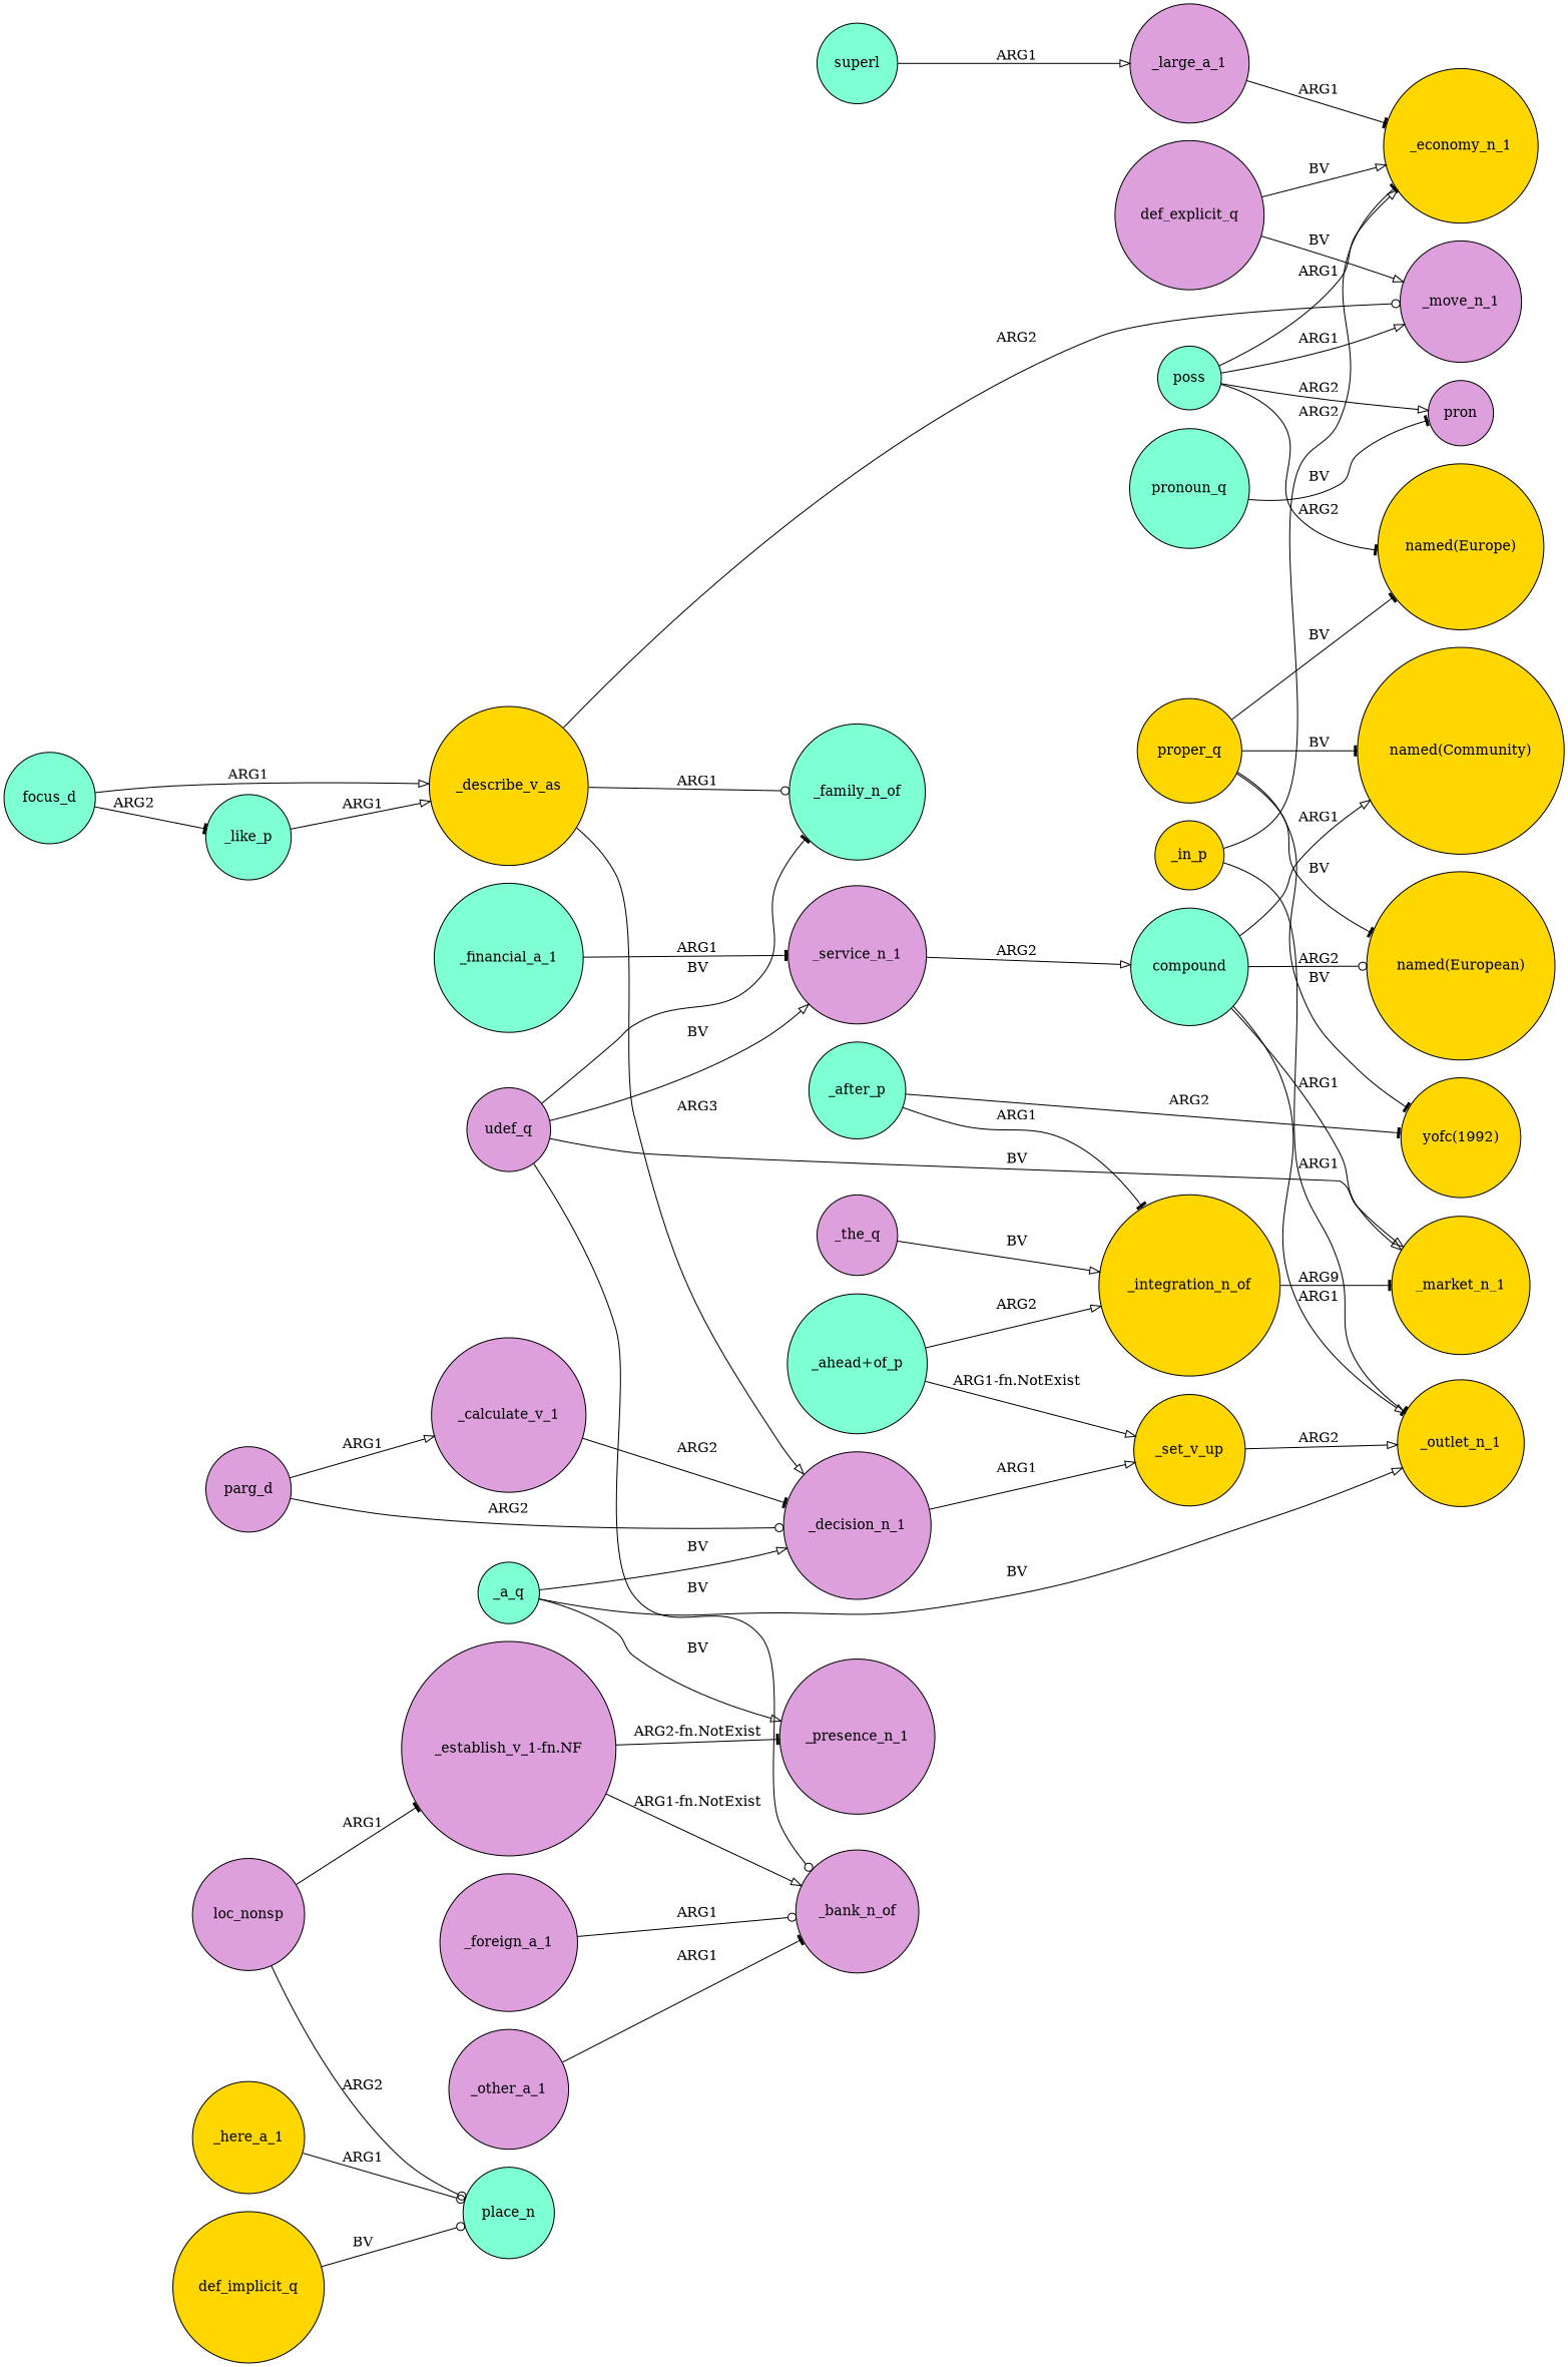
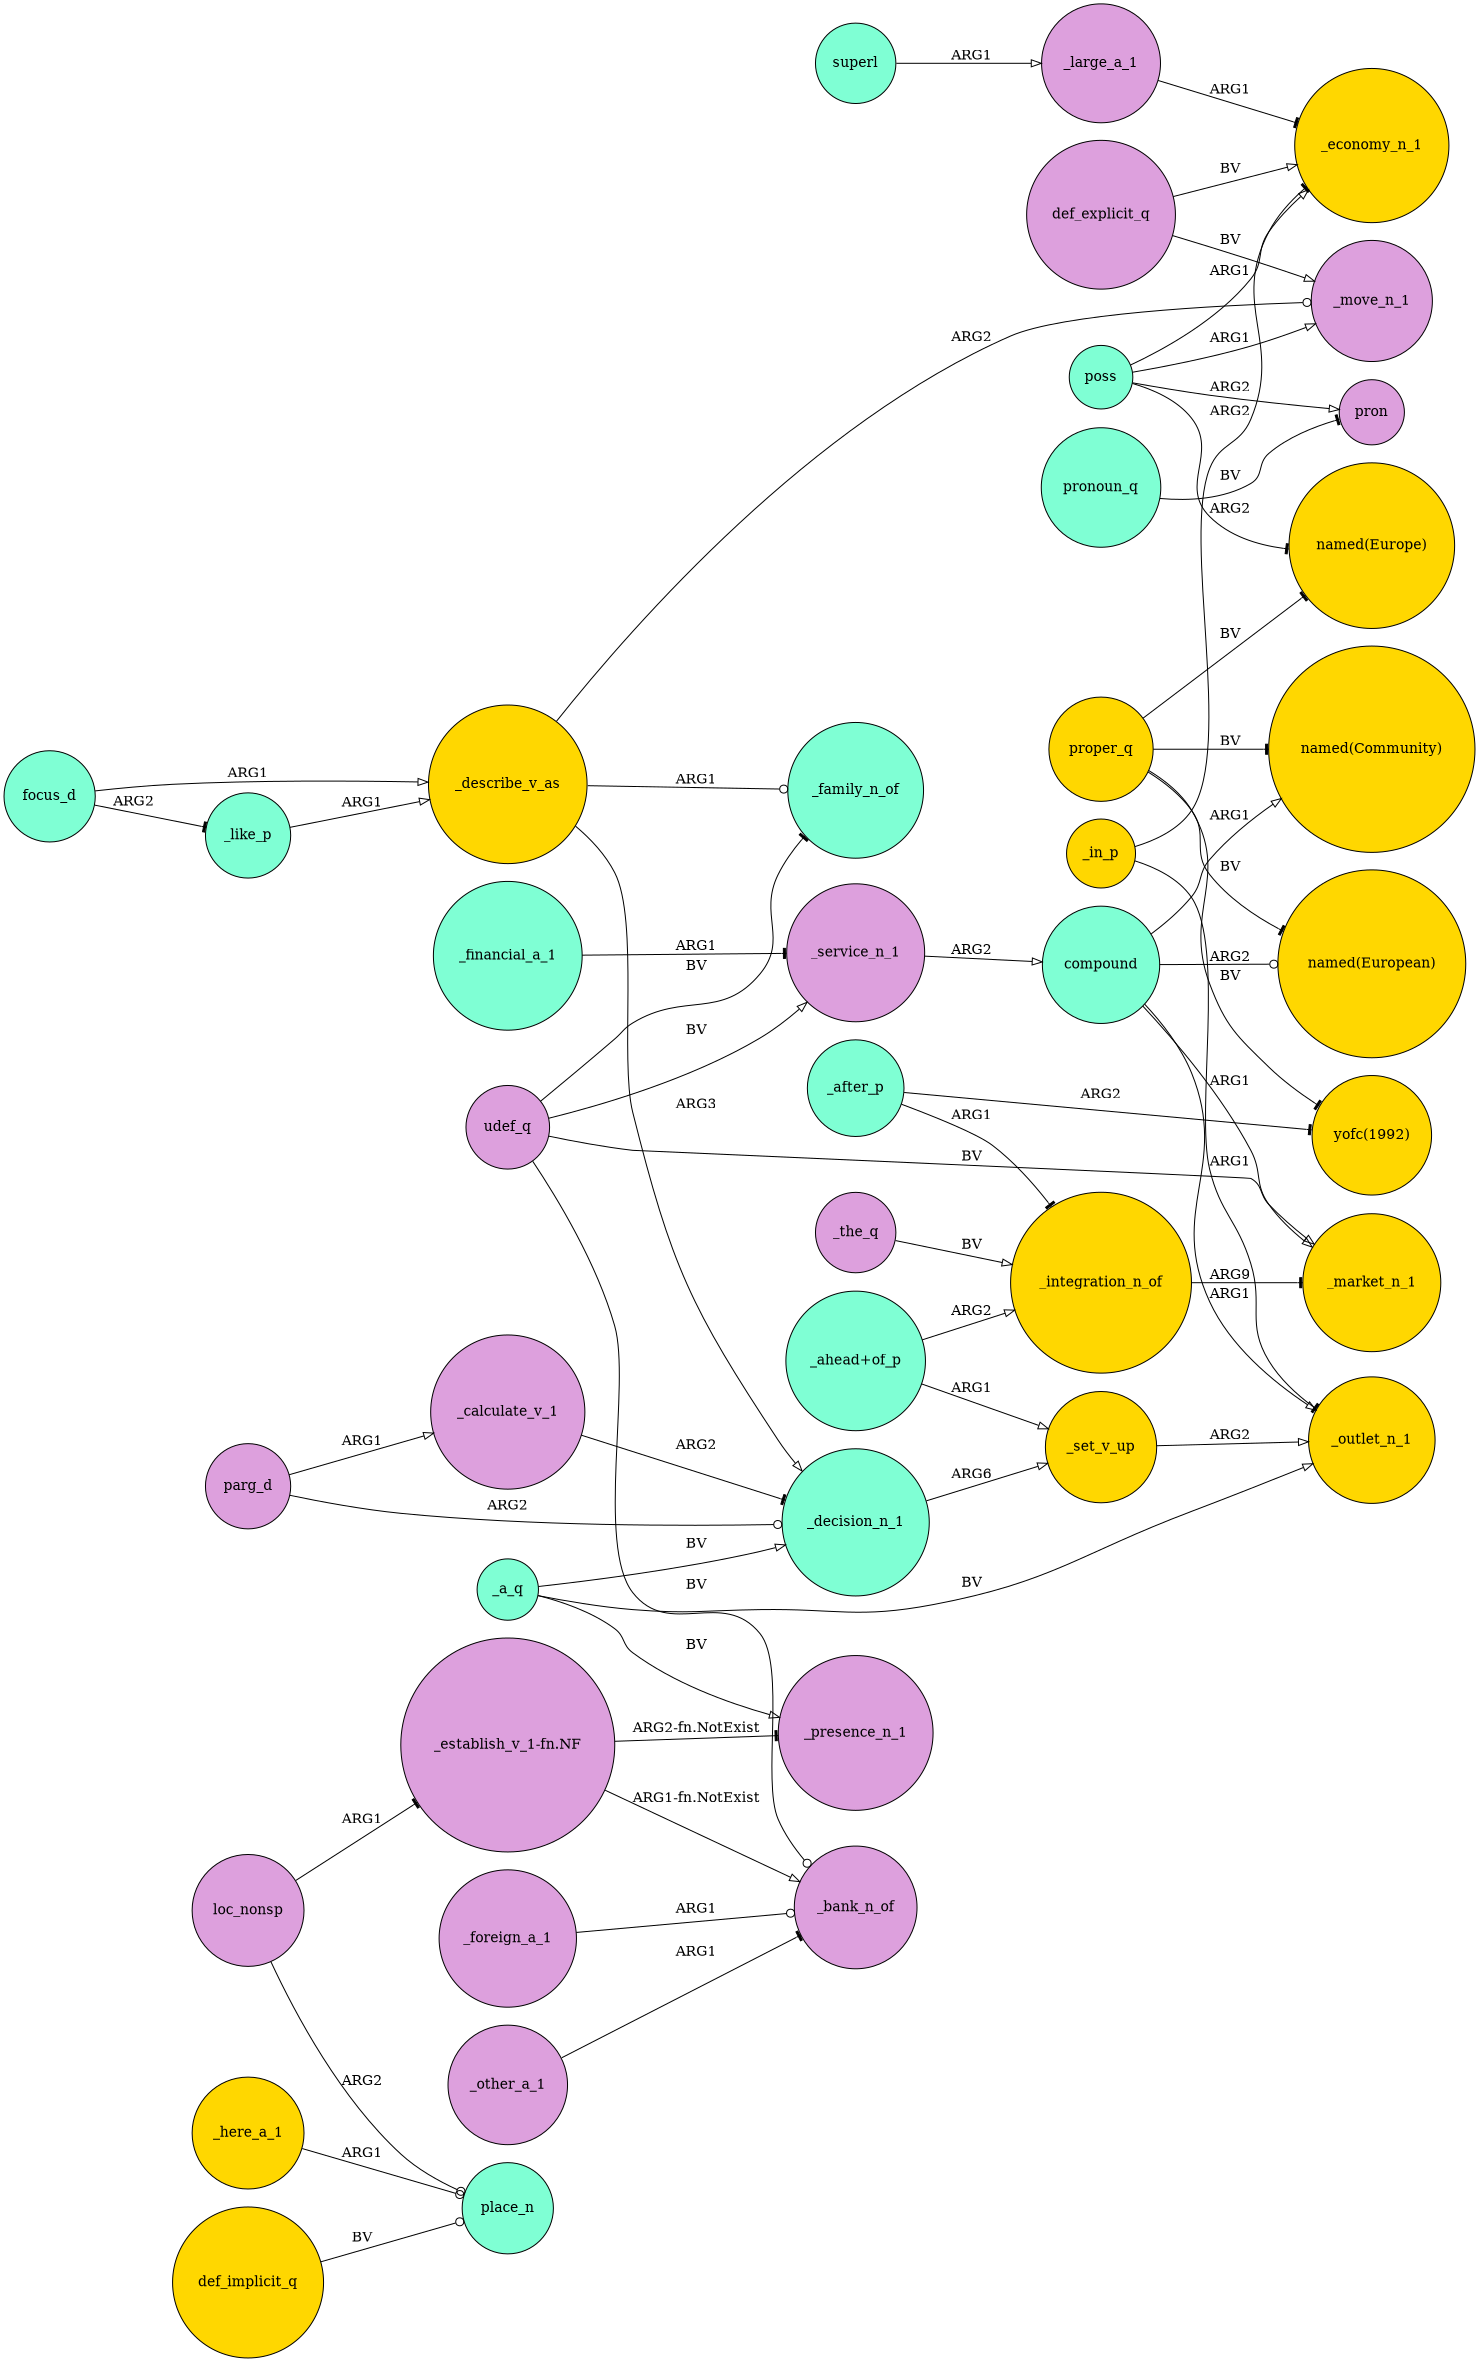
  digraph {
    rankdir=LR
    node [fillcolor=plum shape=circle style=filled]
    edge [arrowhead=onormal]
    superl [fillcolor=aquamarine]
    _large_a_1
    _economy_n_1 [fillcolor=gold]
    _here_a_1 [fillcolor=gold]
    place_n [fillcolor=aquamarine]
    compound [fillcolor=aquamarine]
    _market_n_1 [fillcolor=gold]
    "named(Community)" [fillcolor=gold]
    _outlet_n_1 [fillcolor=gold]
    "named(European)" [fillcolor=gold]
    _service_n_1
    _integration_n_of [fillcolor=gold]
    _the_q
    _family_n_of [fillcolor=aquamarine]
    poss [fillcolor=aquamarine]
    pron
    "named(Europe)" [fillcolor=gold]
    _move_n_1
    focus_d [fillcolor=aquamarine]
    _like_p [fillcolor=aquamarine]
    _describe_v_as [fillcolor=gold]
-   _decision_n_1
+   _decision_n_1 [fillcolor=aquamarine]
    "_establish_v_1-fn.NF"
    _bank_n_of
    _presence_n_1
    def_explicit_q
    _foreign_a_1
    _set_v_up [fillcolor=gold]
    parg_d
    _calculate_v_1
    "_ahead+of_p" [fillcolor=aquamarine]
    proper_q [fillcolor=gold]
    "yofc(1992)" [fillcolor=gold]
    def_implicit_q [fillcolor=gold]
    _financial_a_1 [fillcolor=aquamarine]
    udef_q
    pronoun_q [fillcolor=aquamarine]
    _in_p [fillcolor=gold]
    loc_nonsp
    _a_q [fillcolor=aquamarine]
    _after_p [fillcolor=aquamarine]
    _other_a_1
    superl -> _large_a_1 [label=ARG1]
    _large_a_1 -> _economy_n_1 [arrowhead=tee label=ARG1]
    _here_a_1 -> place_n [arrowhead=odot label=ARG1]
    compound -> _market_n_1 [label=ARG1]
    compound -> "named(Community)" [label=ARG1]
    compound -> _outlet_n_1 [label=ARG1]
    compound -> "named(European)" [arrowhead=odot label=ARG2]
    _service_n_1 -> compound [label=ARG2]
    _integration_n_of -> _market_n_1 [arrowhead=tee label=ARG9]
    _the_q -> _integration_n_of [label=BV]
    poss -> _economy_n_1 [label=ARG1]
    poss -> pron [label=ARG2]
    poss -> "named(Europe)" [arrowhead=tee label=ARG2]
    poss -> _move_n_1 [label=ARG1]
    focus_d -> _like_p [arrowhead=tee label=ARG2]
    focus_d -> _describe_v_as [label=ARG1]
    _like_p -> _describe_v_as [label=ARG1]
    _describe_v_as -> _family_n_of [arrowhead=odot label=ARG1]
    _describe_v_as -> _move_n_1 [arrowhead=odot label=ARG2]
    _describe_v_as -> _decision_n_1 [label=ARG3]
-   _decision_n_1 -> _set_v_up [label=ARG1]
+   _decision_n_1 -> _set_v_up [label=ARG6]
    "_establish_v_1-fn.NF" -> _bank_n_of [label="ARG1-fn.NotExist"]
    "_establish_v_1-fn.NF" -> _presence_n_1 [arrowhead=tee label="ARG2-fn.NotExist"]
    def_explicit_q -> _economy_n_1 [label=BV]
    def_explicit_q -> _move_n_1 [label=BV]
    _foreign_a_1 -> _bank_n_of [arrowhead=odot label=ARG1]
    _set_v_up -> _outlet_n_1 [label=ARG2]
    parg_d -> _decision_n_1 [arrowhead=odot label=ARG2]
    parg_d -> _calculate_v_1 [label=ARG1]
    _calculate_v_1 -> _decision_n_1 [arrowhead=tee label=ARG2]
    "_ahead+of_p" -> _integration_n_of [label=ARG2]
-   "_ahead+of_p" -> _set_v_up [label="ARG1-fn.NotExist"]
+   "_ahead+of_p" -> _set_v_up [label=ARG1]
    proper_q -> "named(Community)" [arrowhead=tee label=BV]
    proper_q -> "named(European)" [arrowhead=tee label=BV]
    proper_q -> "named(Europe)" [arrowhead=tee label=BV]
    proper_q -> "yofc(1992)" [arrowhead=tee label=BV]
    def_implicit_q -> place_n [arrowhead=odot label=BV]
    _financial_a_1 -> _service_n_1 [arrowhead=tee label=ARG1]
    udef_q -> _market_n_1 [label=BV]
    udef_q -> _service_n_1 [label=BV]
    udef_q -> _family_n_of [arrowhead=tee label=BV]
    udef_q -> _bank_n_of [arrowhead=odot label=BV]
    pronoun_q -> pron [arrowhead=tee label=BV]
    _in_p -> _economy_n_1 [arrowhead=tee label=ARG2]
    _in_p -> _outlet_n_1 [arrowhead=tee label=ARG1]
    loc_nonsp -> place_n [arrowhead=odot label=ARG2]
    loc_nonsp -> "_establish_v_1-fn.NF" [arrowhead=tee label=ARG1]
    _a_q -> _outlet_n_1 [label=BV]
    _a_q -> _decision_n_1 [label=BV]
    _a_q -> _presence_n_1 [label=BV]
    _after_p -> _integration_n_of [arrowhead=tee label=ARG1]
    _after_p -> "yofc(1992)" [arrowhead=tee label=ARG2]
    _other_a_1 -> _bank_n_of [arrowhead=tee label=ARG1]
  }
